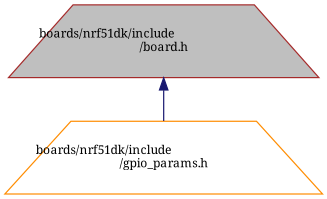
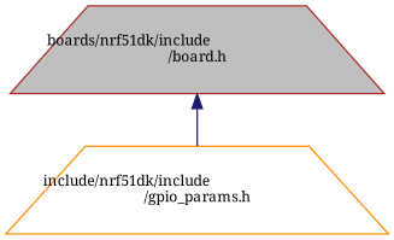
  digraph {
    fontname="Noto Serif"
    node [fontname="Noto Serif" fontsize=10 shape=trapezium style=filled]
    n1 [color=brown fillcolor=grey75 fontcolor=black height=0.2 label="boards/nrf51dk/include\l/board.h" width=0.4]
-   n2 [color=darkorange fillcolor=white height=0.2 label="boards/nrf51dk/include\l/gpio_params.h" width=0.4]
+   n2 [color=darkorange fillcolor=white height=0.2 label="include/nrf51dk/include\l/gpio_params.h" width=0.4]
    n1 -> n2 [color=midnightblue dir=back fontname="Noto Serif" fontsize=10 labelfontname=Helvetica labelfontsize=10 style=solid]
  }
